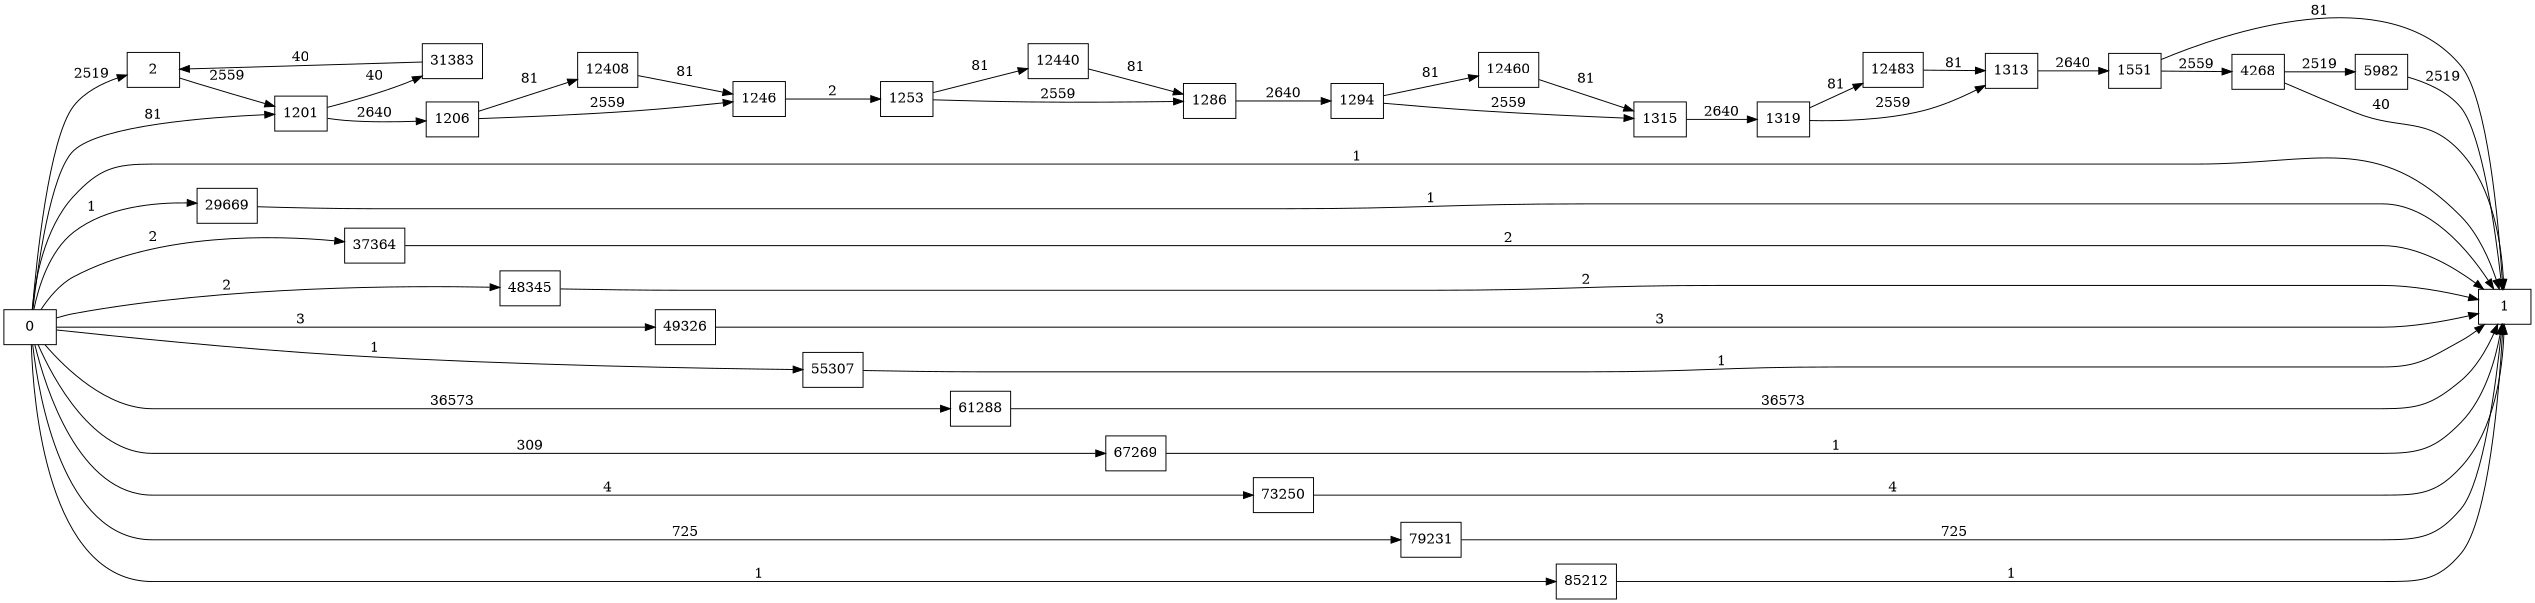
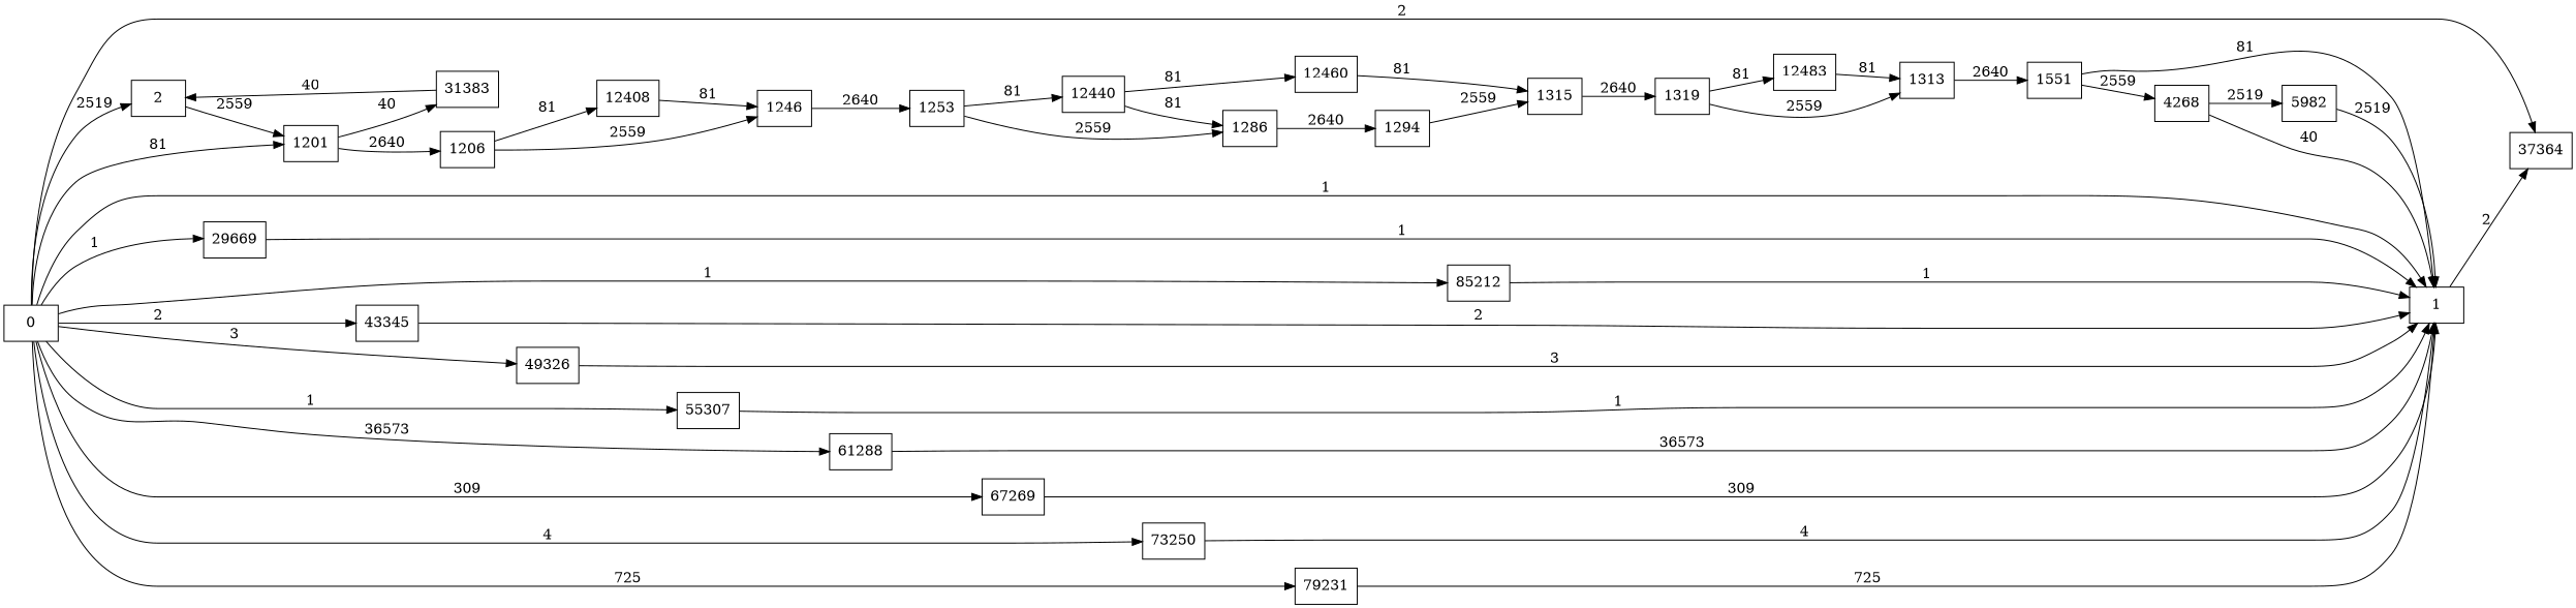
  digraph {
    rankdir=LR
    node [shape=rectangle]
    2
    1201
    1206
    31383
    1246
    12408
    1253
    1286
    12440
    1294
    1315
    12460
    1319
    n14 [label=1313]
    12483
    1551
    4268
    1
    5982
    29669
    37364
-   43345 [label=48345]
+   43345
    49326
    55307
    61288
    67269
    73250
    79231
    85212
    0
    2 -> 1201 [label=2559]
    1201 -> 1206 [label=2640]
    1201 -> 31383 [label=40]
    1206 -> 1246 [label=2559]
    1206 -> 12408 [label=81]
    31383 -> 2 [label=40]
-   1246 -> 1253 [label=2]
+   1246 -> 1253 [label=2640]
    12408 -> 1246 [label=81]
    1253 -> 1286 [label=2559]
    1253 -> 12440 [label=81]
    1286 -> 1294 [label=2640]
    12440 -> 1286 [label=81]
    1294 -> 1315 [label=2559]
-   1294 -> 12460 [label=81]
+   12440 -> 12460 [label=81]
    1315 -> 1319 [label=2640]
    12460 -> 1315 [label=81]
    1319 -> n14 [label=2559]
    1319 -> 12483 [label=81]
    n14 -> 1551 [label=2640]
    12483 -> n14 [label=81]
    1551 -> 4268 [label=2559]
    1551 -> 1 [label=81]
    4268 -> 1 [label=40]
    4268 -> 5982 [label=2519]
    5982 -> 1 [label=2519]
    29669 -> 1 [label=1]
-   37364 -> 1 [label=2]
+   1 -> 37364 [label=2]
    43345 -> 1 [label=2]
    49326 -> 1 [label=3]
    55307 -> 1 [label=1]
    61288 -> 1 [label=36573]
-   67269 -> 1 [label=1]
+   67269 -> 1 [label=309]
    73250 -> 1 [label=4]
    79231 -> 1 [label=725]
    85212 -> 1 [label=1]
    0 -> 2 [label=2519]
    0 -> 1201 [label=81]
    0 -> 1 [label=1]
    0 -> 29669 [label=1]
    0 -> 37364 [label=2]
    0 -> 43345 [label=2]
    0 -> 49326 [label=3]
    0 -> 55307 [label=1]
    0 -> 61288 [label=36573]
    0 -> 67269 [label=309]
    0 -> 73250 [label=4]
    0 -> 79231 [label=725]
    0 -> 85212 [label=1]
  }
